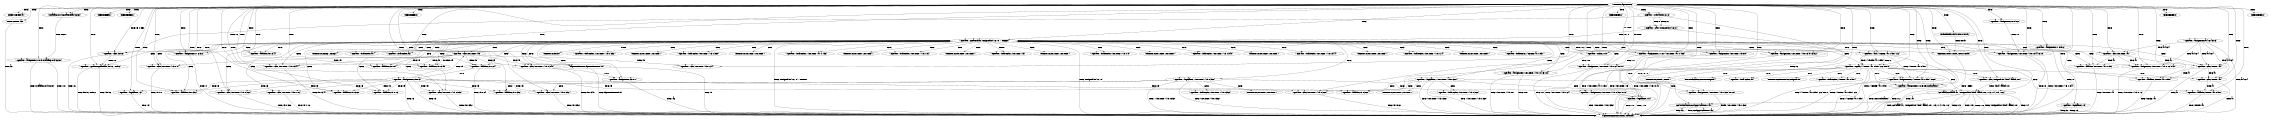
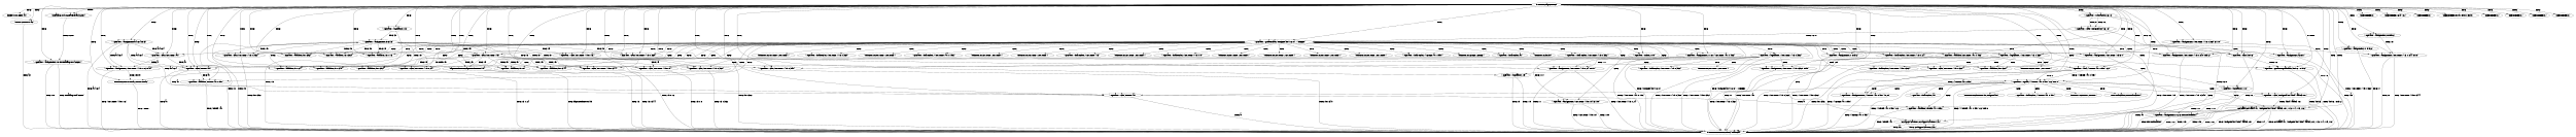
  digraph {
    n1 [label="(METHOD,tftp_connect)"]
-   n2 [label="(PARAM,_BYTE *a1)"]
-   n3 [label="(PARAM,_BYTE *a2)"]
+   n2 [label="(PARAM,_QWORD *a1)"]
+   n3 [label="(PARAM,_PARAM *a2)"]
    n4 [label="(<operator>.assignment,v18 = __readfsqword(0x28u))"]
    n5 [label="(__readfsqword,__greaterThan(0x28u))"]
    n6 [label="(<operator>.assignment,a1[167] = v3)"]
    n7 [label="(<operator>.logicalNot,!v3)"]
    n8 [label="(IDENTIFIER,L,)"]
+   n9 [label="(IDENTIFIER,v6,if ( v6 ))"]
    n10 [label="(IDENTIFIER,L,)"]
    n11 [label="(<operator>.greaterThan,(unsigned int)(v6 - 8) > 0xFFB0)"]
    n12 [label="(<operator>.subtraction,v6 - 8)"]
    n13 [label="(RETURN,return result;,return result;)"]
    n14 [label="(IDENTIFIER,result,return result;)"]
    n15 [label="(<operator>.assignment,v7 = 512)"]
    n16 [label="(<operator>.greaterEqualsThan,(int)v6 >= 512)"]
    n17 [label="(<operator>.cast,(int)v6)"]
    n18 [label="(<operator>.assignment,v8 = 512)"]
    n19 [label="(<operator>.assignment,v7 = 512)"]
    n20 [label="(<operator>.cast,(_QWORD *)(v5 + 352))"]
    n21 [label="(<operator>.addition,v5 + 352)"]
    n22 [label="(<operator>.assignment,*(_QWORD *)(v5 + 352) = v9)"]
    n23 [label="(<operator>.cast,(_QWORD *)(v5 + 352))"]
    n24 [label="(<operator>.addition,v5 + 352)"]
    n25 [label="(<operator>.logicalNot,!v9)"]
    n26 [label="(IDENTIFIER,L,)"]
    n27 [label="(<operator>.cast,(_QWORD *)(v5 + 360))"]
    n28 [label="(<operator>.addition,v5 + 360)"]
    n29 [label="(<operator>.assignment,*(_QWORD *)(v5 + 360) = v10)"]
    n30 [label="(<operator>.cast,(_QWORD *)(v5 + 360))"]
    n31 [label="(<operator>.addition,v5 + 360)"]
    n32 [label="(<operator>.logicalNot,!v10)"]
    n33 [label="(IDENTIFIER,L,)"]
    n34 [label="(<operator>.assignment,v11 = *((_DWORD *)a1 + 156))"]
    n35 [label="(<operator>.addition,(_DWORD *)a1 + 156)"]
    n36 [label="(<operator>.cast,(_DWORD *)a1)"]
    n37 [label="(<operator>.assignment,*(_QWORD *)(v5 + 16) = a1)"]
    n38 [label="(<operator>.cast,(_QWORD *)(v5 + 16))"]
    n39 [label="(<operator>.addition,v5 + 16)"]
    n40 [label="(<operator>.assignment,*(_DWORD *)v5 = 0)"]
    n41 [label="(<operator>.cast,(_DWORD *)v5)"]
    n42 [label="(<operator>.cast,(_DWORD *)(v5 + 8))"]
    n43 [label="(<operator>.addition,v5 + 8)"]
    n44 [label="(<operator>.minus,-100)"]
    n45 [label="(<operator>.assignment,*(_DWORD *)(v5 + 340) = 512)"]
    n46 [label="(<operator>.cast,(_DWORD *)(v5 + 340))"]
    n47 [label="(<operator>.addition,v5 + 340)"]
    n48 [label="(<operator>.assignment,*(_DWORD *)(v5 + 344) = v8)"]
    n49 [label="(<operator>.cast,(_DWORD *)(v5 + 344))"]
    n50 [label="(<operator>.addition,v5 + 344)"]
    n51 [label="(<operator>.assignment,*(_DWORD *)(v5 + 24) = v11)"]
    n52 [label="(<operator>.cast,(_DWORD *)(v5 + 24))"]
    n53 [label="(<operator>.addition,v5 + 24)"]
    n54 [label="(tftp_set_timeouts,tftp_set_timeouts(v5))"]
    n55 [label="(<operator>.equals,(*((_BYTE *)a1 + 951) & 2) == 0)"]
    n56 [label="(<operator>.and,*((_BYTE *)a1 + 951) & 2)"]
    n57 [label="(<operator>.addition,(_BYTE *)a1 + 951)"]
    n58 [label="(<operator>.cast,(_BYTE *)a1)"]
    n59 [label="(<operator>.assignment,v12 = __errno_location())"]
    n60 [label="(Curl_failf,Curl_failf(*a1, (unsigned int)\"bind() failed; %s\", v13, v14, v15, v16))"]
    n61 [label="(<operator>.cast,(unsigned int)\"bind() failed; %s\")"]
    n62 [label="(IDENTIFIER,L,)"]
    n63 [label="(<operators>.assignmentOr,*((_BYTE *)a1 + 951) |= 2u)"]
    n64 [label="(<operator>.addition,(_BYTE *)a1 + 951)"]
    n65 [label="(<operator>.cast,(_BYTE *)a1)"]
    n66 [label="(<operator>.assignment,*a2 = 1)"]
    n67 [label="(IDENTIFIER,L,)"]
    n68 [label="(METHOD_RETURN,__int64 __fastcall)"]
    n69 [label="(<operator>.assignment,v5 = v3)"]
    n70 [label="(<operator>.logicalNot,!*(_QWORD *)(v5 + 352))"]
    n71 [label="(<operator>.logicalNot,!*(_QWORD *)(v5 + 360))"]
    n72 [label="(<operator>.assignment,*(_DWORD *)(v5 + 8) = -100)"]
-   n73 [label="(Curl_subtraction,Curl_pgrsStartNow(*a1))"]
+   n73 [label="(Curl_pgrsStartNow,Curl_pgrsStartNow(*a1))"]
    n74 [label="(UNKNOWN,int,int)"]
    n75 [label="(<operator>.indirection,*(_QWORD *)(v5 + 352))"]
    n76 [label="(UNKNOWN,_QWORD *,_QWORD *)"]
    n77 [label="(<operator>.indirection,*(_QWORD *)(v5 + 360))"]
    n78 [label="(UNKNOWN,_QWORD *,_QWORD *)"]
    n79 [label="(<operator>.indirection,*((_DWORD *)a1 + 156))"]
    n80 [label="(UNKNOWN,_DWORD *,_DWORD *)"]
-   n81 [label="(<operator>.indirection,*(_QWORD *)(v5 + 16))"]
    n82 [label="(UNKNOWN,_QWORD *,_QWORD *)"]
    n83 [label="(<operator>.indirection,*(_DWORD *)v5)"]
    n84 [label="(UNKNOWN,_DWORD *,_DWORD *)"]
    n85 [label="(<operator>.indirection,*(_DWORD *)(v5 + 8))"]
    n86 [label="(UNKNOWN,_DWORD *,_DWORD *)"]
-   n87 [label="(<operator>.indirection,*(_DWORD *)(v5 + 340))"]
    n88 [label="(UNKNOWN,_DWORD *,_DWORD *)"]
-   n89 [label="(<operator>.indirection,*(_DWORD *)(v5 + 344))"]
    n90 [label="(UNKNOWN,_DWORD *,_DWORD *)"]
    n91 [label="(<operator>.indirection,*(_DWORD *)(v5 + 24))"]
    n92 [label="(UNKNOWN,_DWORD *,_DWORD *)"]
    n93 [label="(<operator>.indirection,*((_BYTE *)a1 + 951))"]
    n94 [label="(UNKNOWN,_BYTE *,_BYTE *)"]
    n95 [label="(<operator>.indirection,*a1)"]
-   n96 [label="(<operator>.indirection,*a2)"]
    n97 [label="(<operator>.cast,(unsigned int)(v6 - 8))"]
-   n98 [label="(__errno_location,__errno_unsigned())"]
+   n98 [label="(__errno_location,__errno_location())"]
    n99 [label="(<operator>.indirection,*a1)"]
    n100 [label="(UNKNOWN,timeouts int,unsigned int)"]
    n101 [label="(<operator>.indirection,*((_BYTE *)a1 + 951))"]
    n102 [label="(UNKNOWN,_BYTE *,_BYTE *)"]
    n103 [label="(<operator>.indirection,*(_QWORD *)(v5 + 352))"]
    n104 [label="(UNKNOWN,_QWORD *,_QWORD *)"]
    n105 [label="(<operator>.indirection,*(_QWORD *)(v5 + 360))"]
    n106 [label="(UNKNOWN,_QWORD *,_QWORD *)"]
    n1 -> n2 [label="DDG: "]
    n1 -> n3 [label="DDG: "]
    n1 -> n4 [label="DDG: "]
-   n1 -> n5 [label="DDG: "]
+   n1 -> n5 [label="BYTE: "]
+   n1 -> n6 [label="DDG: "]
    n1 -> n7 [label="DDG: "]
    n1 -> n8 [label="DDG: "]
+   n1 -> n9 [label="DDG: "]
    n1 -> n10 [label="DDG: "]
    n1 -> n11 [label="DDG: "]
    n1 -> n12 [label="DDG: "]
    n1 -> n13 [label="DDG: "]
    n1 -> n14 [label="DDG: "]
    n1 -> n15 [label="DDG: "]
-   n1 -> n16 [label="DDG: "]
-   n1 -> n17 [label="DDG: v5 + 352"]
+   n1 -> n16 [label="QWORD: "]
+   n1 -> n17 [label="DDG: "]
    n1 -> n18 [label="DDG: "]
    n1 -> n19 [label="DDG: "]
    n1 -> n20 [label="DDG: "]
    n1 -> n21 [label="DDG: "]
    n1 -> n22 [label="DDG: "]
    n1 -> n23 [label="DDG: "]
    n1 -> n24 [label="DDG: "]
    n1 -> n25 [label="DDG: "]
    n1 -> n26 [label="DDG: "]
    n1 -> n27 [label="DDG: "]
    n1 -> n28 [label="DDG: "]
    n1 -> n29 [label="DDG: "]
    n1 -> n30 [label="DDG: "]
    n1 -> n31 [label="DDG: "]
    n1 -> n32 [label="DDG: "]
    n1 -> n33 [label="DDG: "]
    n1 -> n34 [label="DDG: "]
    n1 -> n35 [label="DDG: "]
    n1 -> n36 [label="DDG: "]
    n1 -> n37 [label="DDG: "]
+   n1 -> n38 [label="DDG: "]
    n1 -> n39 [label="DDG: "]
    n1 -> n40 [label="DDG: "]
+   n1 -> n41 [label="DDG: "]
    n1 -> n42 [label="DDG: "]
    n1 -> n43 [label="DDG: "]
-   n1 -> n44 [label="DWORD: "]
+   n1 -> n44 [label="DDG: "]
    n1 -> n45 [label="DDG: "]
    n1 -> n46 [label="DDG: "]
    n1 -> n47 [label="DDG: "]
    n1 -> n48 [label="DDG: "]
+   n1 -> n49 [label="DDG: "]
    n1 -> n50 [label="DDG: "]
-   n1 -> n51 [label="QWORD: "]
+   n1 -> n51 [label="DDG: "]
    n1 -> n52 [label="DDG: "]
    n1 -> n53 [label="DDG: "]
    n1 -> n54 [label="DDG: "]
    n1 -> n55 [label="DDG: "]
    n1 -> n56 [label="DDG: "]
    n1 -> n57 [label="DDG: "]
    n1 -> n58 [label="DDG: "]
    n1 -> n59 [label="DDG: "]
    n1 -> n60 [label="DDG: "]
    n1 -> n61 [label="DDG: "]
    n1 -> n62 [label="DDG: "]
    n1 -> n63 [label="DDG: "]
    n1 -> n64 [label="DDG: "]
    n1 -> n65 [label="DDG: "]
-   n46 -> n66 [label="DDG: "]
+   n1 -> n66 [label="DDG: "]
    n1 -> n67 [label="DDG: "]
    n3 -> n68 [label="DDG: a2"]
    n4 -> n68 [label="DDG: v18"]
    n4 -> n68 [label="DDG: __readfsqword(0x28u)"]
    n5 -> n4 [label="DDG: 0x28u"]
    n6 -> n36 [label="DDG: a1[167]"]
    n6 -> n37 [label="DDG: a1[167]"]
    n6 -> n58 [label="DDG: a1[167]"]
    n6 -> n65 [label="DDG: a1[167]"]
    n6 -> n68 [label="DDG: a1[167]"]
    n7 -> n68 [label="DDG: !v3"]
-   n69 -> n7 [label="DDG: v3"]
+   n7 -> n69 [label="DDG: v3"]
    n11 -> n13 [label="CDG: "]
    n11 -> n15 [label="CDG: "]
    n11 -> n16 [label="CDG: "]
    n11 -> n17 [label="CDG: "]
    n11 -> n20 [label="CDG: "]
    n11 -> n21 [label="CDG: "]
    n11 -> n27 [label="CDG: "]
    n11 -> n28 [label="CDG: "]
-   n11 -> n34 [label="DDG: v12"]
+   n11 -> n34 [label="CDG: "]
    n11 -> n35 [label="CDG: "]
    n11 -> n36 [label="CDG: "]
    n11 -> n37 [label="CDG: "]
    n11 -> n38 [label="CDG: "]
    n11 -> n39 [label="CDG: "]
    n11 -> n40 [label="CDG: "]
    n11 -> n41 [label="CDG: "]
    n11 -> n42 [label="CDG: "]
    n11 -> n43 [label="CDG: "]
    n11 -> n44 [label="CDG: "]
    n11 -> n45 [label="CDG: "]
    n11 -> n46 [label="CDG: "]
    n11 -> n47 [label="CDG: "]
    n11 -> n48 [label="CDG: "]
    n11 -> n49 [label="CDG: "]
    n11 -> n50 [label="CDG: "]
    n11 -> n51 [label="CDG: "]
    n11 -> n53 [label="CDG: "]
    n11 -> n54 [label="CDG: "]
-   n11 -> n55 [label="CDG: "]
-   n11 -> n56 [label="CDG: "]
+   n11 -> n55 [label="DDG: 100"]
+   n91 -> n56 [label="CDG: "]
    n11 -> n57 [label="CDG: "]
    n11 -> n58 [label="CDG: "]
    n11 -> n66 [label="CDG: "]
    n11 -> n68 [label="DDG: (unsigned int)(v6 - 8) > 0xFFB0"]
    n11 -> n68 [label="DDG: (unsigned int)(v6 - 8)"]
    n11 -> n70 [label="CDG: "]
    n11 -> n71 [label="CDG: "]
    n11 -> n72 [label="CDG: "]
    n11 -> n73 [label="CDG: "]
-   n11 -> n74 [label="BYTE: "]
+   n11 -> n74 [label="CDG: "]
    n11 -> n75 [label="CDG: "]
    n11 -> n76 [label="CDG: "]
    n11 -> n77 [label="CDG: "]
    n11 -> n78 [label="CDG: "]
    n11 -> n79 [label="CDG: "]
    n11 -> n80 [label="CDG: "]
-   n11 -> n81 [label="CDG: "]
    n11 -> n82 [label="CDG: "]
-   n11 -> n83 [label="BYTE: "]
+   n11 -> n83 [label="CDG: "]
    n11 -> n84 [label="CDG: "]
    n11 -> n85 [label="CDG: "]
    n11 -> n86 [label="CDG: "]
-   n11 -> n87 [label="CDG: "]
    n11 -> n88 [label="CDG: "]
-   n11 -> n89 [label="CDG: "]
    n11 -> n90 [label="CDG: "]
    n11 -> n91 [label="CDG: "]
    n11 -> n92 [label="CDG: "]
    n11 -> n93 [label="CDG: "]
    n11 -> n94 [label="CDG: "]
    n11 -> n95 [label="CDG: "]
-   n11 -> n96 [label="CDG: "]
    n12 -> n17 [label="DDG: v6"]
    n12 -> n68 [label="DDG: v6"]
    n12 -> n97 [label="DDG: v6"]
    n12 -> n97 [label="DDG: 8"]
    n13 -> n68 [label="DDG: <RET>"]
-   n14 -> n13 [label="DDG: result"]
+   n37 -> n13 [label="DDG: result"]
    n15 -> n68 [label="DDG: v7"]
    n16 -> n68 [label="DDG: (int)v6 >= 512"]
    n16 -> n68 [label="DDG: (int)v6"]
    n17 -> n16 [label="DDG: v6"]
    n17 -> n68 [label="DDG: v6"]
    n18 -> n48 [label="DDG: v8"]
    n19 -> n68 [label="DDG: v7"]
    n20 -> n68 [label="DDG: v5 + 352"]
    n22 -> n68 [label="DDG: *(_QWORD *)(v5 + 352)"]
    n23 -> n68 [label="DDG: v5 + 352"]
    n25 -> n68 [label="DDG: v9"]
    n25 -> n68 [label="DDG: !v9"]
    n27 -> n68 [label="DDG: v5 + 360"]
-   n29 -> n68 [label="BYTE: *(_QWORD *)(v5 + 360)"]
+   n29 -> n68 [label="DDG: *(_QWORD *)(v5 + 360)"]
    n30 -> n68 [label="DDG: v5 + 360"]
    n32 -> n68 [label="DDG: !v10"]
    n32 -> n68 [label="DDG: v10"]
    n34 -> n51 [label="DDG: v11"]
    n34 -> n68 [label="DDG: *((_DWORD *)a1 + 156)"]
    n35 -> n68 [label="DDG: (_DWORD *)a1"]
-   n36 -> n35 [label="DDG: a1"]
    n36 -> n37 [label="DDG: a1"]
    n36 -> n58 [label="DDG: a1"]
    n37 -> n68 [label="DDG: *(_QWORD *)(v5 + 16)"]
    n38 -> n68 [label="DDG: v5 + 16"]
    n40 -> n68 [label="DDG: *(_DWORD *)v5"]
    n41 -> n42 [label="DDG: v5"]
    n41 -> n43 [label="DDG: v5"]
    n41 -> n46 [label="DDG: v5"]
    n41 -> n47 [label="DWORD: v5"]
    n41 -> n49 [label="DDG: v5"]
+   n41 -> n50 [label="DDG: v5"]
    n41 -> n52 [label="DDG: v5"]
    n41 -> n53 [label="DDG: v5"]
    n41 -> n54 [label="DDG: v5"]
    n42 -> n68 [label="DDG: v5 + 8"]
-   n44 -> n72 [label="DDG: 100"]
+   n44 -> n72 [label="DDG: 104"]
    n45 -> n68 [label="DDG: *(_DWORD *)(v5 + 340)"]
    n46 -> n68 [label="DDG: v5 + 340"]
    n48 -> n68 [label="DDG: v8"]
    n48 -> n68 [label="DDG: *(_DWORD *)(v5 + 344)"]
    n49 -> n68 [label="DDG: v5 + 344"]
    n51 -> n68 [label="DDG: *(_DWORD *)(v5 + 24)"]
    n51 -> n68 [label="DDG: v11"]
-   n53 -> n68 [label="DDG: v5 + 24"]
+   n52 -> n68 [label="DDG: v5 + 24"]
    n53 -> n69 [label="DDG: "]
    n54 -> n68 [label="DDG: v5"]
    n54 -> n68 [label="DDG: tftp_set_timeouts(v5)"]
    n55 -> n59 [label="CDG: "]
    n55 -> n60 [label="CDG: "]
    n55 -> n61 [label="CDG: "]
    n55 -> n63 [label="CDG: "]
    n55 -> n64 [label="CDG: "]
    n55 -> n65 [label="CDG: "]
    n55 -> n68 [label="DDG: (*((_BYTE *)a1 + 951) & 2) == 0"]
    n55 -> n68 [label="DDG: *((_BYTE *)a1 + 951) & 2"]
    n55 -> n98 [label="CDG: "]
    n55 -> n99 [label="CDG: "]
    n55 -> n100 [label="CDG: "]
    n55 -> n101 [label="CDG: "]
    n55 -> n102 [label="CDG: "]
    n56 -> n55 [label="DDG: *((_BYTE *)a1 + 951)"]
    n56 -> n55 [label="DDG: 2"]
    n56 -> n63 [label="DDG: *((_BYTE *)a1 + 951)"]
    n56 -> n68 [label="DDG: *((_BYTE *)a1 + 951)"]
    n57 -> n68 [label="DDG: (_BYTE *)a1"]
    n58 -> n57 [label="DDG: a1"]
    n58 -> n65 [label="DDG: a1"]
    n58 -> n68 [label="DDG: a1"]
    n59 -> n68 [label="DDG: __errno_location()"]
    n59 -> n68 [label="DDG: v12"]
    n60 -> n68 [label="DDG: v15"]
    n60 -> n68 [label="DDG: v16"]
    n60 -> n68 [label="DDG: (unsigned int)\"bind() failed; %s\""]
    n60 -> n68 [label="DDG: v14"]
    n60 -> n68 [label="DDG: Curl_failf(*a1, (unsigned int)\"bind() failed; %s\", v13, v14, v15, v16)"]
    n60 -> n68 [label="DDG: v13"]
    n60 -> n73 [label="DDG: *a1"]
    n61 -> n60 [label="DDG: \"bind() failed; %s\""]
    n63 -> n68 [label="DDG: *((_BYTE *)a1 + 951)"]
    n64 -> n68 [label="DDG: (_BYTE *)a1"]
    n65 -> n64 [label="DDG: a1"]
    n65 -> n68 [label="DDG: a1"]
    n66 -> n68 [label="DDG: *a2"]
    n69 -> n20 [label="DDG: v5"]
    n69 -> n21 [label="DDG: v5"]
    n69 -> n23 [label="DDG: v5"]
    n69 -> n24 [label="DDG: v5"]
    n69 -> n27 [label="DDG: v5"]
    n69 -> n28 [label="DDG: v5"]
    n69 -> n30 [label="DDG: v5"]
    n69 -> n31 [label="DDG: v5"]
    n69 -> n38 [label="DDG: v5"]
    n69 -> n39 [label="DDG: v5"]
    n69 -> n41 [label="DDG: v5"]
    n69 -> n68 [label="DDG: v3"]
    n69 -> n68 [label="DDG: v5"]
    n70 -> n22 [label="CDG: "]
    n70 -> n23 [label="CDG: "]
    n70 -> n24 [label="CDG: "]
+   n70 -> n25 [label="CDG: "]
    n70 -> n68 [label="DDG: !*(_QWORD *)(v5 + 352)"]
    n70 -> n68 [label="DDG: *(_QWORD *)(v5 + 352)"]
    n70 -> n103 [label="CDG: "]
    n70 -> n104 [label="CDG: "]
-   n71 -> n29 [label="CDG: "]
+   n29 -> n71 [label="CDG: "]
    n71 -> n30 [label="CDG: "]
    n71 -> n31 [label="CDG: "]
    n71 -> n32 [label="CDG: "]
    n71 -> n68 [label="DDG: *(_QWORD *)(v5 + 360)"]
    n71 -> n68 [label="DDG: !*(_QWORD *)(v5 + 360)"]
    n71 -> n105 [label="CDG: "]
    n71 -> n106 [label="CDG: "]
    n72 -> n68 [label="DDG: -100"]
    n72 -> n68 [label="DDG: *(_DWORD *)(v5 + 8)"]
    n73 -> n68 [label="DDG: *a1"]
    n73 -> n68 [label="DDG: Curl_pgrsStartNow(*a1)"]
    n97 -> n11 [label="DDG: v6 - 8"]
    n97 -> n68 [label="DDG: v6 - 8"]
  }
